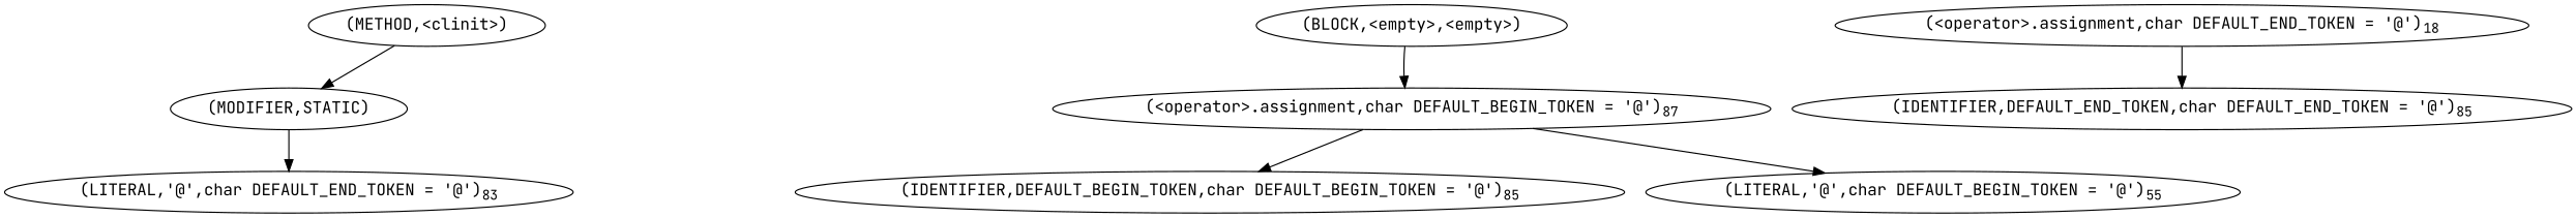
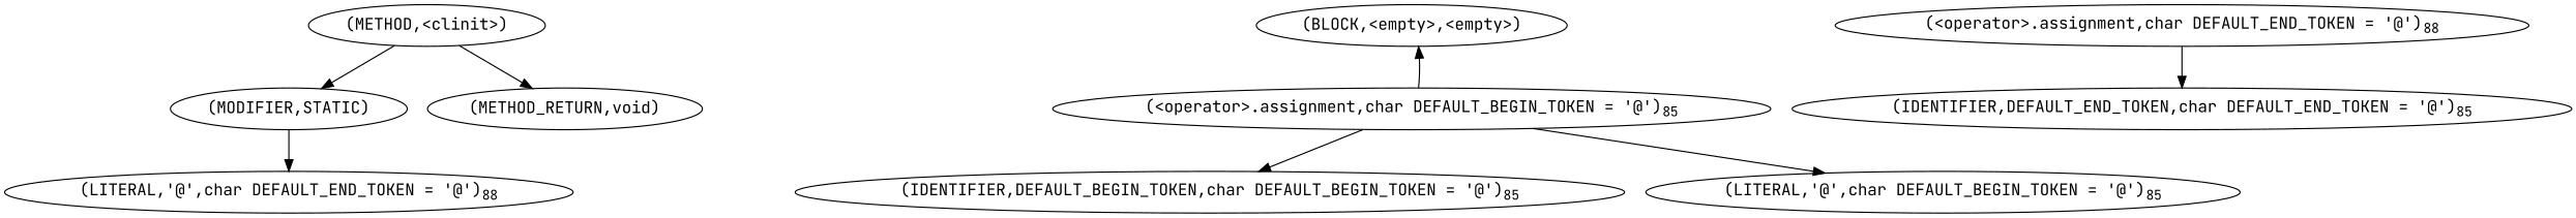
  digraph {
    fontname="JetBrains Mono"
    node [fontname="JetBrains Mono"]
    edge [fontname="JetBrains Mono"]
    n1 [label=<(METHOD,&lt;clinit&gt;)>]
    n2 [label=<(MODIFIER,STATIC)>]
+   n3 [label=<(METHOD_RETURN,void)>]
    n4 [label=<(BLOCK,&lt;empty&gt;,&lt;empty&gt;)>]
-   n5 [label=<(&lt;operator&gt;.assignment,char DEFAULT_BEGIN_TOKEN = '@')<SUB>87</SUB>>]
-   n6 [label=<(LITERAL,'@',char DEFAULT_END_TOKEN = '@')<SUB>83</SUB>>]
+   n5 [label=<(&lt;operator&gt;.assignment,char DEFAULT_BEGIN_TOKEN = '@')<SUB>85</SUB>>]
+   n6 [label=<(LITERAL,'@',char DEFAULT_END_TOKEN = '@')<SUB>88</SUB>>]
    n7 [label=<(IDENTIFIER,DEFAULT_BEGIN_TOKEN,char DEFAULT_BEGIN_TOKEN = '@')<SUB>85</SUB>>]
-   n8 [label=<(LITERAL,'@',char DEFAULT_BEGIN_TOKEN = '@')<SUB>55</SUB>>]
-   n9 [label=<(&lt;operator&gt;.assignment,char DEFAULT_END_TOKEN = '@')<SUB>18</SUB>>]
+   n8 [label=<(LITERAL,'@',char DEFAULT_BEGIN_TOKEN = '@')<SUB>85</SUB>>]
+   n9 [label=<(&lt;operator&gt;.assignment,char DEFAULT_END_TOKEN = '@')<SUB>88</SUB>>]
    n10 [label=<(IDENTIFIER,DEFAULT_END_TOKEN,char DEFAULT_END_TOKEN = '@')<SUB>85</SUB>>]
    n1 -> n2
+   n1 -> n3
    n2 -> n6
-   n4 -> n5
+   n5 -> n4
    n5 -> n7
    n5 -> n8
    n9 -> n10
  }
